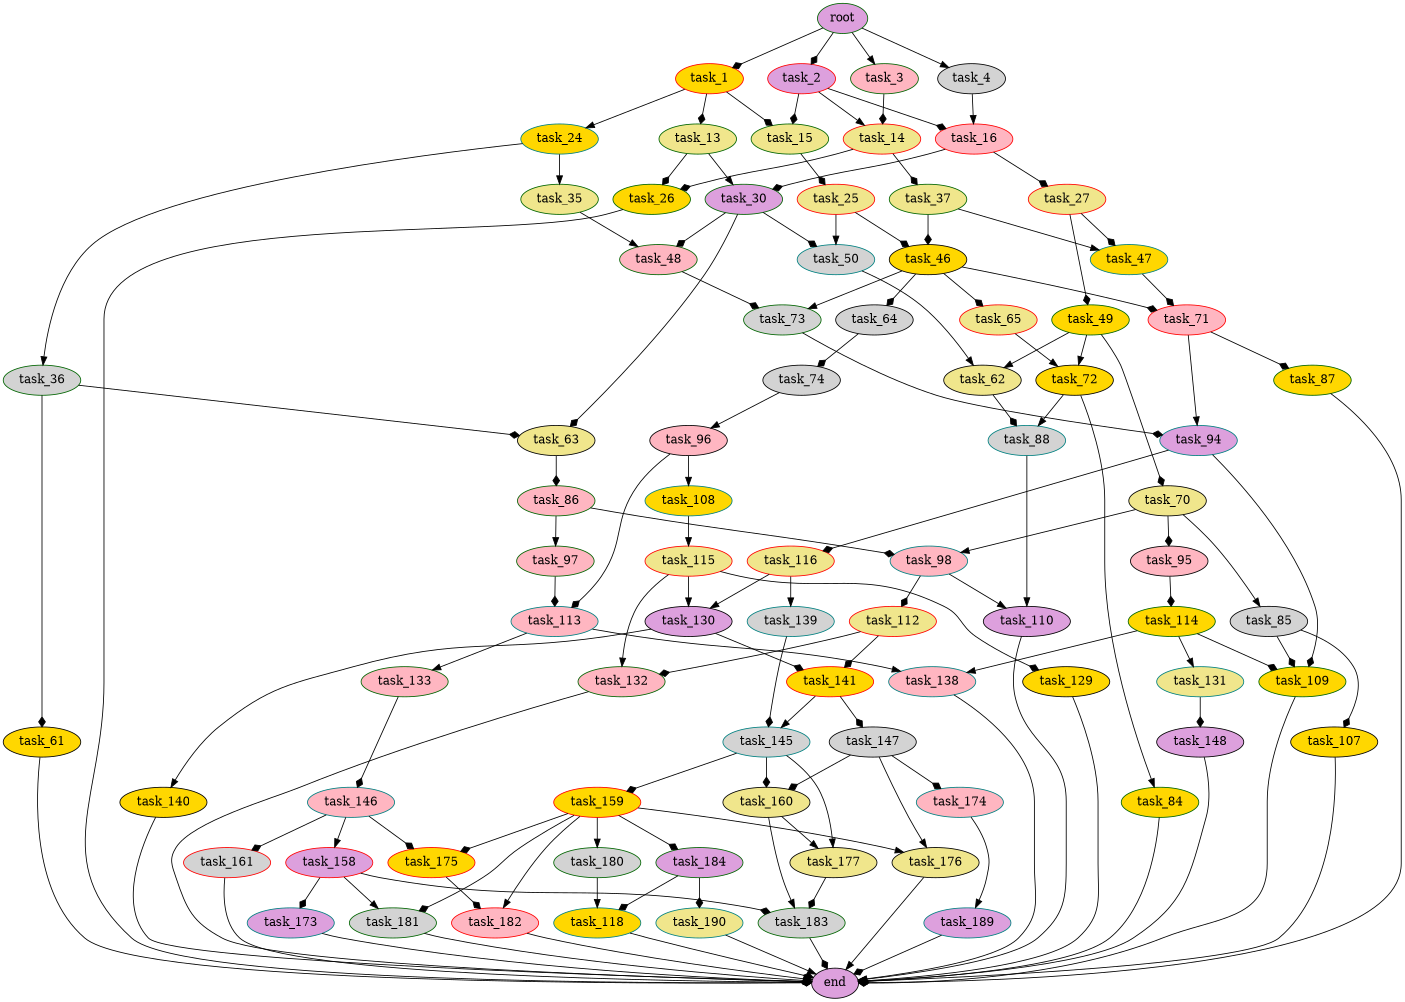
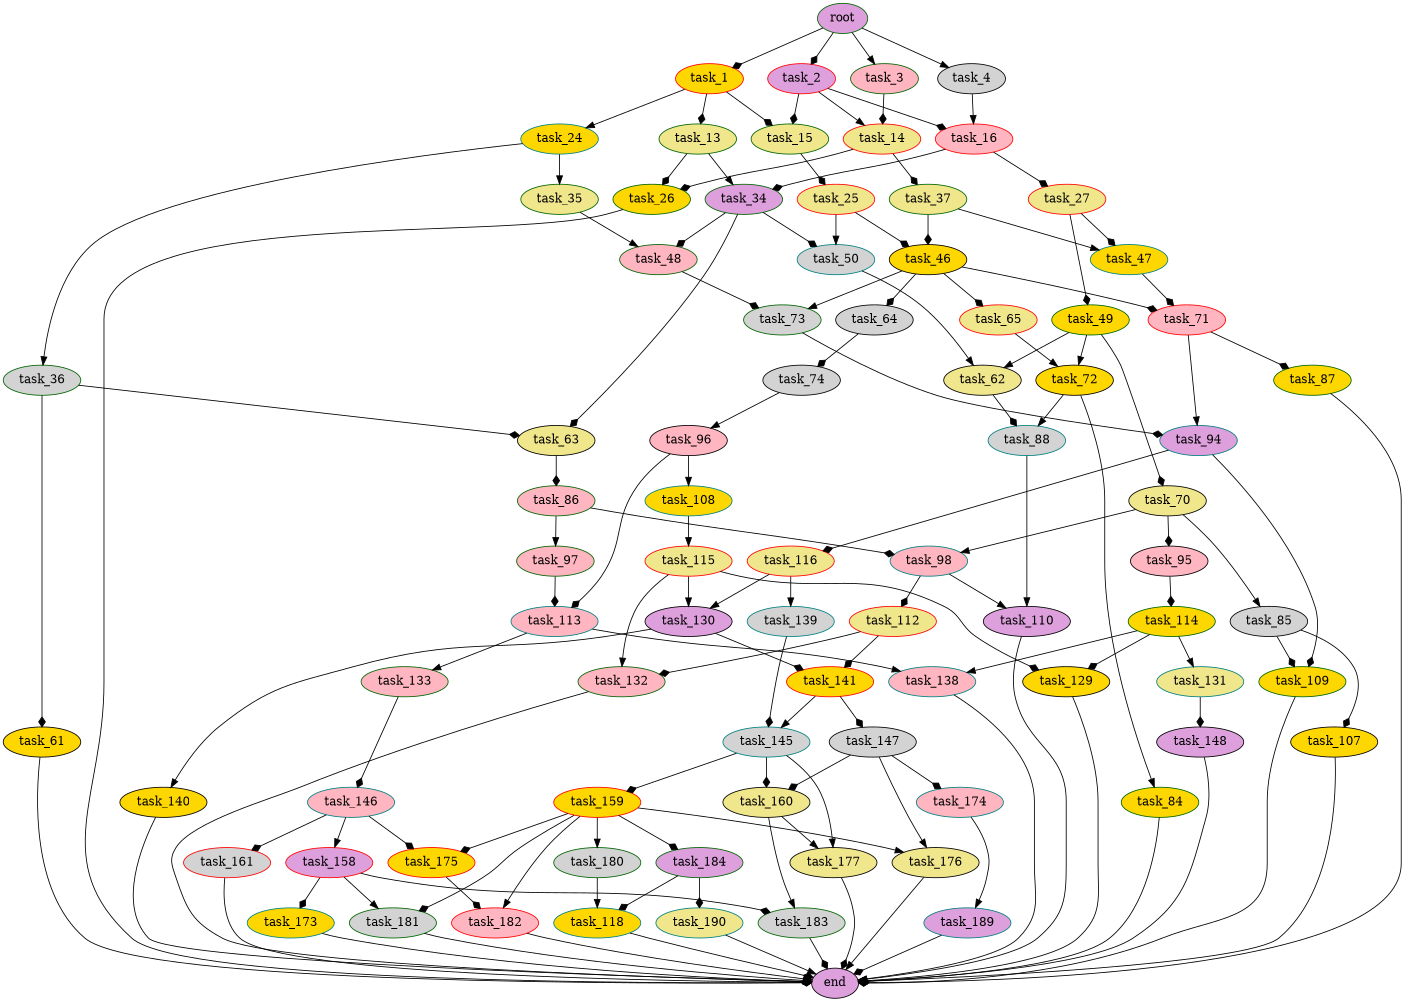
  digraph {
    node [color=darkgreen fillcolor=gold style=filled]
    edge [arrowhead=diamond]
    root [fillcolor=plum]
    task_1 [color=red]
    task_2 [color=red fillcolor=plum]
    task_3 [fillcolor=lightpink]
    task_4 [color=black fillcolor=lightgrey]
    task_13 [fillcolor=khaki]
    task_15 [fillcolor=khaki]
    task_24 [color=teal]
    task_14 [color=red fillcolor=khaki]
    task_16 [color=red fillcolor=lightpink]
    task_26
-   task_34 [fillcolor=plum label=task_30]
+   task_34 [fillcolor=plum]
    task_25 [color=red fillcolor=khaki]
    task_35 [fillcolor=khaki]
    task_36 [fillcolor=lightgrey]
    task_37 [fillcolor=khaki]
    task_27 [color=red fillcolor=khaki]
    end [color=black fillcolor=plum]
    task_50 [color=teal fillcolor=lightgrey]
    task_48 [fillcolor=lightpink]
    task_63 [color=black fillcolor=khaki]
    task_46 [color=black]
    task_61 [color=black]
    task_47 [color=teal]
    task_49
    task_62 [color=black fillcolor=khaki]
    task_73 [fillcolor=lightgrey]
    task_86 [fillcolor=lightpink]
    task_64 [color=black fillcolor=lightgrey]
    task_65 [color=red fillcolor=khaki]
    task_71 [color=red fillcolor=lightpink]
    task_70 [color=black fillcolor=khaki]
    task_72 [color=black]
    task_74 [color=black fillcolor=lightgrey]
    task_87
    task_94 [color=teal fillcolor=plum]
    task_88 [color=teal fillcolor=lightgrey]
    task_85 [color=black fillcolor=lightgrey]
    task_95 [color=black fillcolor=lightpink]
    task_98 [color=teal fillcolor=lightpink]
    task_84
    task_97 [fillcolor=lightpink]
    task_96 [color=black fillcolor=lightpink]
    task_109
    task_116 [color=red fillcolor=khaki]
    task_110 [color=black fillcolor=plum]
    task_107 [color=black]
    task_114
    task_112 [color=red fillcolor=khaki]
    task_113 [color=teal fillcolor=lightpink]
    task_108 [color=teal]
    task_138 [color=teal fillcolor=lightpink]
    task_129 [color=black]
    task_131 [color=teal fillcolor=khaki]
    task_132 [fillcolor=lightpink]
    task_141 [color=red]
    task_130 [color=black fillcolor=plum]
    task_139 [color=teal fillcolor=lightgrey]
    task_115 [color=red fillcolor=khaki]
    task_133 [fillcolor=lightpink]
    task_140 [color=black]
    task_145 [color=teal fillcolor=lightgrey]
    task_148 [color=black fillcolor=plum]
    task_146 [color=teal fillcolor=lightpink]
    task_147 [color=black fillcolor=lightgrey]
    task_159 [color=red]
    task_160 [color=black fillcolor=khaki]
    task_177 [color=black fillcolor=khaki]
    task_174 [color=teal fillcolor=lightpink]
    task_176 [color=black fillcolor=khaki]
    task_158 [color=red fillcolor=plum]
    task_161 [color=red fillcolor=lightgrey]
    task_175 [color=red]
    task_181 [fillcolor=lightgrey]
    task_183 [fillcolor=lightgrey]
-   task_173 [color=teal fillcolor=plum]
+   task_173 [color=teal]
    task_182 [color=red fillcolor=lightpink]
    task_180 [fillcolor=lightgrey]
    task_184 [fillcolor=plum]
    task_189 [color=teal fillcolor=plum]
    n81 [color=teal label=task_118]
    task_190 [color=teal fillcolor=khaki]
    root -> task_1
    root -> task_2
    root -> task_3 [arrowhead=normal]
    root -> task_4 [arrowhead=normal]
    task_1 -> task_13
    task_1 -> task_15
    task_1 -> task_24 [arrowhead=normal]
    task_2 -> task_15
    task_2 -> task_14 [arrowhead=normal]
    task_2 -> task_16
    task_3 -> task_14
    task_4 -> task_16 [arrowhead=normal]
    task_13 -> task_26
    task_13 -> task_34 [arrowhead=normal]
    task_15 -> task_25
    task_24 -> task_35 [arrowhead=normal]
    task_24 -> task_36 [arrowhead=normal]
    task_14 -> task_26
    task_14 -> task_37
    task_16 -> task_34
    task_16 -> task_27
    task_26 -> end
    task_34 -> task_50
    task_34 -> task_48
    task_34 -> task_63
    task_25 -> task_50 [arrowhead=normal]
    task_25 -> task_46
    task_35 -> task_48 [arrowhead=normal]
    task_36 -> task_63
    task_36 -> task_61
    task_37 -> task_46
    task_37 -> task_47 [arrowhead=normal]
    task_27 -> task_47
    task_27 -> task_49
    task_50 -> task_62 [arrowhead=normal]
    task_48 -> task_73
    task_63 -> task_86
    task_46 -> task_73 [arrowhead=normal]
    task_46 -> task_64
    task_46 -> task_65
    task_46 -> task_71
    task_61 -> end
    task_47 -> task_71
    task_49 -> task_62 [arrowhead=normal]
    task_49 -> task_70
    task_49 -> task_72 [arrowhead=normal]
    task_62 -> task_88
    task_73 -> task_94
    task_86 -> task_98
    task_86 -> task_97 [arrowhead=normal]
    task_64 -> task_74
    task_65 -> task_72 [arrowhead=normal]
    task_71 -> task_87
    task_71 -> task_94 [arrowhead=normal]
    task_70 -> task_85 [arrowhead=normal]
    task_70 -> task_95
    task_70 -> task_98 [arrowhead=normal]
    task_72 -> task_88 [arrowhead=normal]
    task_72 -> task_84 [arrowhead=normal]
    task_74 -> task_96 [arrowhead=normal]
    task_87 -> end
    task_94 -> task_109
    task_94 -> task_116
    task_88 -> task_110 [arrowhead=normal]
    task_85 -> task_109
    task_85 -> task_107
    task_95 -> task_114
    task_98 -> task_110 [arrowhead=normal]
    task_98 -> task_112
    task_84 -> end [arrowhead=normal]
    task_97 -> task_113
    task_96 -> task_113
    task_96 -> task_108 [arrowhead=normal]
    task_109 -> end
    task_116 -> task_130 [arrowhead=normal]
    task_116 -> task_139 [arrowhead=normal]
    task_110 -> end [arrowhead=normal]
    task_107 -> end
    task_114 -> task_138 [arrowhead=normal]
-   task_114 -> task_109
+   task_114 -> task_129
    task_114 -> task_131 [arrowhead=normal]
    task_112 -> task_132
    task_112 -> task_141
    task_113 -> task_138 [arrowhead=normal]
    task_113 -> task_133 [arrowhead=normal]
    task_108 -> task_115 [arrowhead=normal]
    task_138 -> end [arrowhead=normal]
    task_129 -> end
    task_131 -> task_148
    task_132 -> end [arrowhead=normal]
    task_141 -> task_145 [arrowhead=normal]
    task_141 -> task_147
    task_130 -> task_141
    task_130 -> task_140 [arrowhead=normal]
    task_139 -> task_145
    task_115 -> task_129
    task_115 -> task_132 [arrowhead=normal]
    task_115 -> task_130 [arrowhead=normal]
    task_133 -> task_146
    task_140 -> end [arrowhead=normal]
    task_145 -> task_159
    task_145 -> task_160
    task_145 -> task_177 [arrowhead=normal]
    task_148 -> end [arrowhead=normal]
    task_146 -> task_158 [arrowhead=normal]
    task_146 -> task_161
    task_146 -> task_175
    task_147 -> task_160
    task_147 -> task_174
    task_147 -> task_176 [arrowhead=normal]
    task_159 -> task_176 [arrowhead=normal]
    task_159 -> task_175
    task_159 -> task_181
    task_159 -> task_182 [arrowhead=normal]
    task_159 -> task_180 [arrowhead=normal]
    task_159 -> task_184
    task_160 -> task_177 [arrowhead=normal]
    task_160 -> task_183 [arrowhead=normal]
-   task_177 -> task_183
+   task_177 -> end
    task_174 -> task_189 [arrowhead=normal]
    task_176 -> end [arrowhead=normal]
    task_158 -> task_181 [arrowhead=normal]
    task_158 -> task_183
    task_158 -> task_173
    task_161 -> end
    task_175 -> task_182
    task_181 -> end [arrowhead=normal]
    task_183 -> end
    task_173 -> end
    task_182 -> end [arrowhead=normal]
    task_180 -> n81 [arrowhead=normal]
    task_184 -> n81
    task_184 -> task_190
    task_189 -> end
    n81 -> end
    task_190 -> end [arrowhead=normal]
  }
